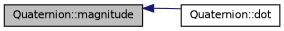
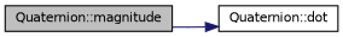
  digraph {
    rankdir=LR
    node [color=black fontname=Helvetica fontsize=10 shape=record style=filled]
    n1 [fillcolor=grey75 fontcolor=black height=0.2 label="Quaternion::magnitude" width=0.4]
    n2 [fillcolor=white height=0.2 label="Quaternion::dot" width=0.4]
-   n2 -> n1 [color=midnightblue fontname=Helvetica fontsize=10 labelfontname=Helvetica labelfontsize=10 style=solid]
+   n1 -> n2 [color=midnightblue fontname=Helvetica fontsize=10 labelfontname=Helvetica labelfontsize=10 style=solid]
  }
